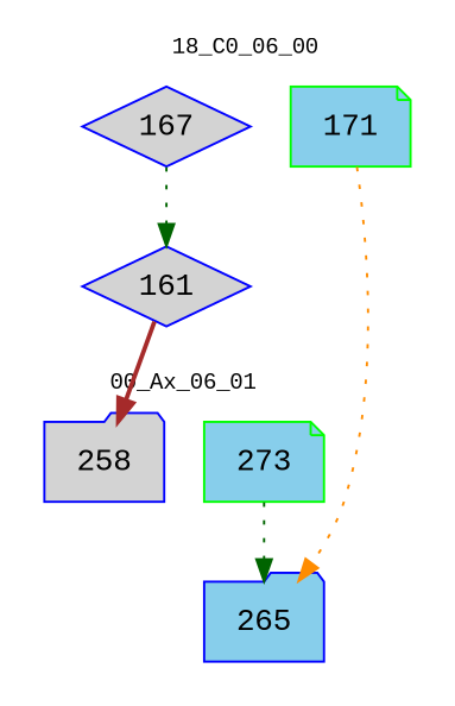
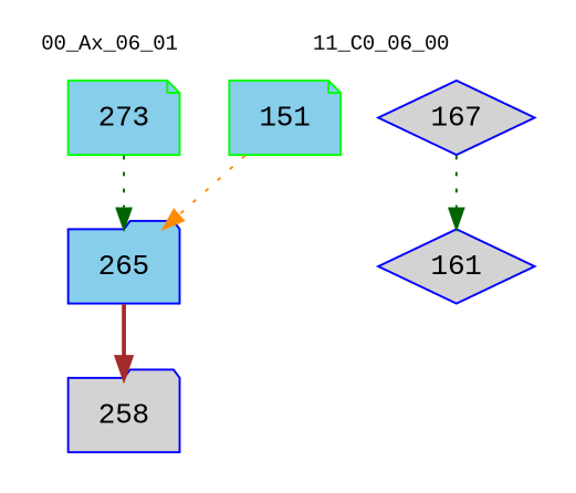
  digraph {
    fontname="Liberation Mono"
    node [color=blue fillcolor=skyblue fontname="Liberation Mono" shape=note style=filled]
    edge [color=darkgreen fontname="Liberation Mono" style=dotted]
    n1 [color=green label=273]
    n2 [label=265 shape=folder]
    n3 [fillcolor=lightgrey label=258 shape=folder]
-   n4 [color=green label=171]
+   n4 [color=green label=151]
    n5 [fillcolor=lightgrey label=167 shape=diamond]
    n6 [fillcolor=lightgrey label=161 shape=diamond]
    subgraph cluster_1 {
      color=white
      fontsize=10
      label="00_Ax_06_01"
      n1
      n2
      n3
    }
    subgraph cluster_2 {
      color=white
      fontsize=10
-     label="18_C0_06_00"
+     label="11_C0_06_00"
      n4
      n5
      n6
    }
    n1 -> n2
-   n6 -> n3 [color=brown style=bold]
+   n2 -> n3 [color=brown style=bold]
    n4 -> n2 [color=darkorange]
    n5 -> n6
  }
